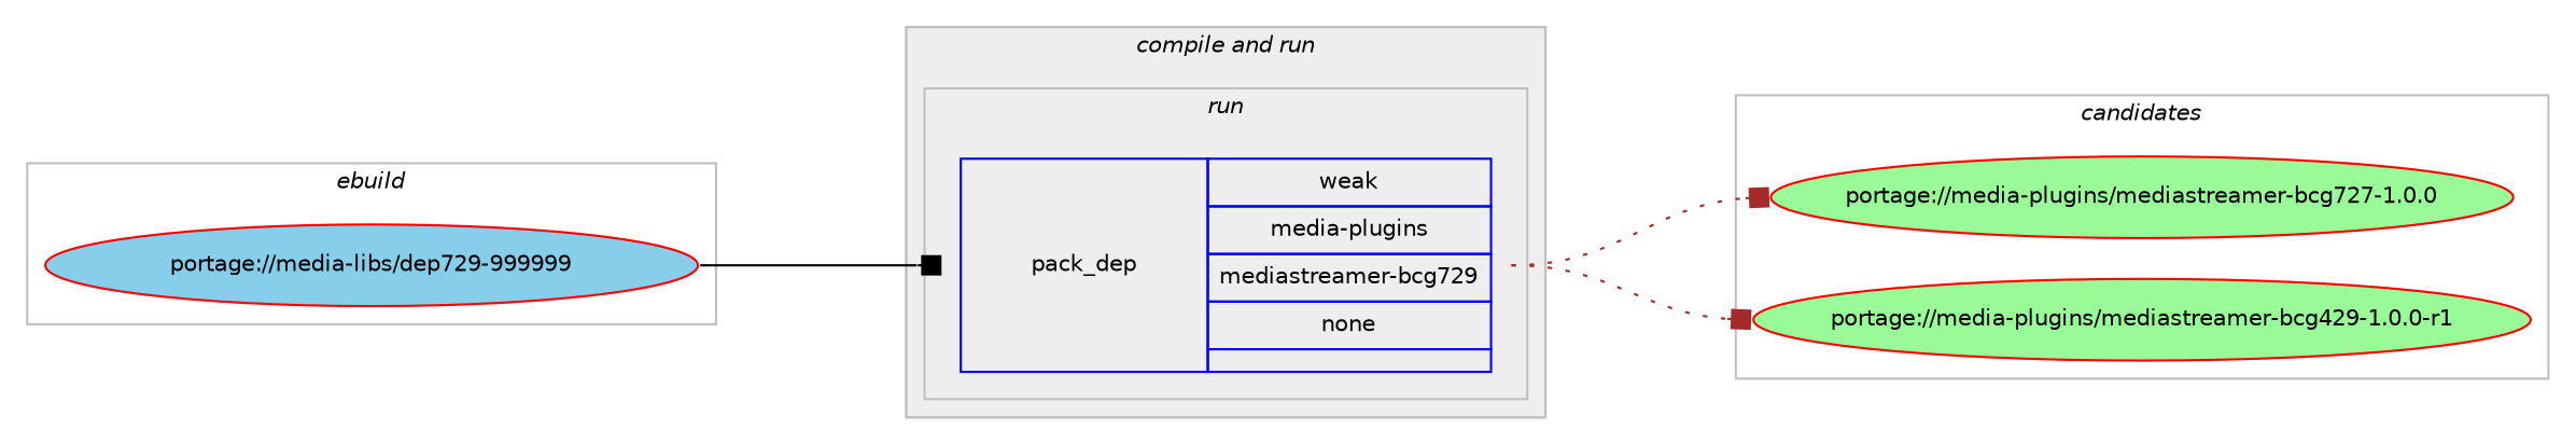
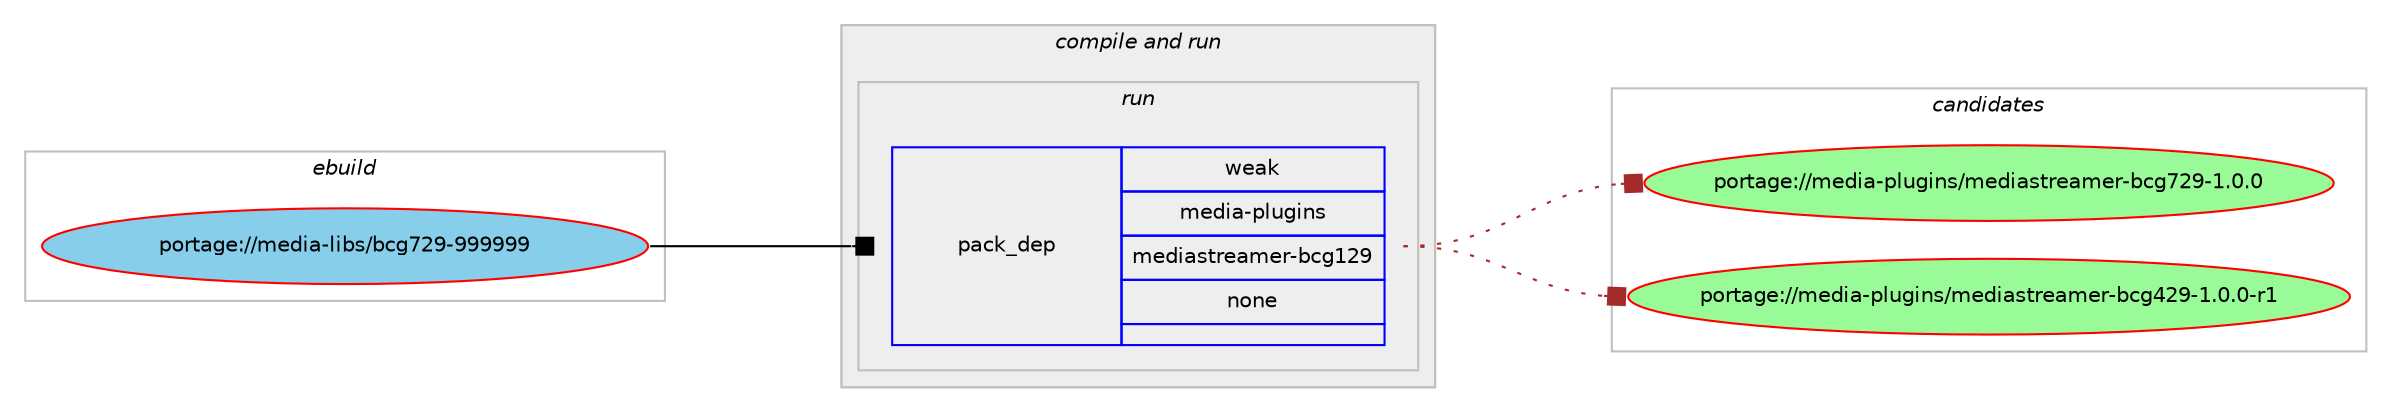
  digraph {
    compound=true
    concentrate=true
    fontname=Helvetica
    fontsize=10
    newrank=true
    rankdir=LR
    ranksep=1.5
    node [color=red fillcolor=palegreen fontname=Helvetica fontsize=10 style=filled]
    edge [arrowhead=box color=brown headport=w style=dotted tailport=e weight=100]
-   n1 [fillcolor=skyblue label="portage://media-libs/dep729-999999" width=4]
-   n2 [color=blue label=<<TABLE BORDER="0" CELLBORDER="1" CELLSPACING="0" CELLPADDING="4" WIDTH="220"><TR><TD ROWSPAN="6" CELLPADDING="30">pack_dep</TD></TR><TR><TD WIDTH="110">weak</TD></TR><TR><TD>media-plugins</TD></TR><TR><TD>mediastreamer-bcg729</TD></TR><TR><TD>none</TD></TR><TR><TD></TD></TR></TABLE>> shape=none fillcolor="" style=""]
-   n3 [label="portage://media-plugins/mediastreamer-bcg727-1.0.0" width=4]
+   n1 [fillcolor=skyblue label="portage://media-libs/bcg729-999999" width=4]
+   n2 [color=blue label=<<TABLE BORDER="0" CELLBORDER="1" CELLSPACING="0" CELLPADDING="4" WIDTH="220"><TR><TD ROWSPAN="6" CELLPADDING="30">pack_dep</TD></TR><TR><TD WIDTH="110">weak</TD></TR><TR><TD>media-plugins</TD></TR><TR><TD>mediastreamer-bcg129</TD></TR><TR><TD>none</TD></TR><TR><TD></TD></TR></TABLE>> shape=none fillcolor="" style=""]
+   n3 [label="portage://media-plugins/mediastreamer-bcg729-1.0.0" width=4]
    n4 [label="portage://media-plugins/mediastreamer-bcg429-1.0.0-r1" width=4]
    subgraph cluster_1 {
      color=gray
      label=<<i>ebuild</i>>
      rank=same
      n1
    }
    subgraph cluster_2 {
      color=gray
      label=<<i>dependencies</i>>
      subgraph cluster_3 {
        color=gray
        fillcolor="#eeeeee"
        label=<<i>compile</i>>
        style=filled
      }
      subgraph cluster_4 {
        color=gray
        fillcolor="#eeeeee"
        label=<<i>compile and run</i>>
        style=filled
      }
      subgraph cluster_5 {
        color=gray
        fillcolor="#eeeeee"
        label=<<i>run</i>>
        style=filled
        subgraph sub_6 {
          color=gray
          fillcolor="#eeeeee"
          label=<<i>run</i>>
          style=filled
          n2
        }
      }
    }
    subgraph cluster_7 {
      color=gray
      label=<<i>candidates</i>>
      rank=same
      subgraph sub_8 {
        color=black
        label=<<i>candidates</i>>
        nodesep=1
        rank=same
        n3
        n4
      }
    }
    n1 -> n2 [color=black style=solid weight=20]
    n2 -> n3
    n2 -> n4
  }
